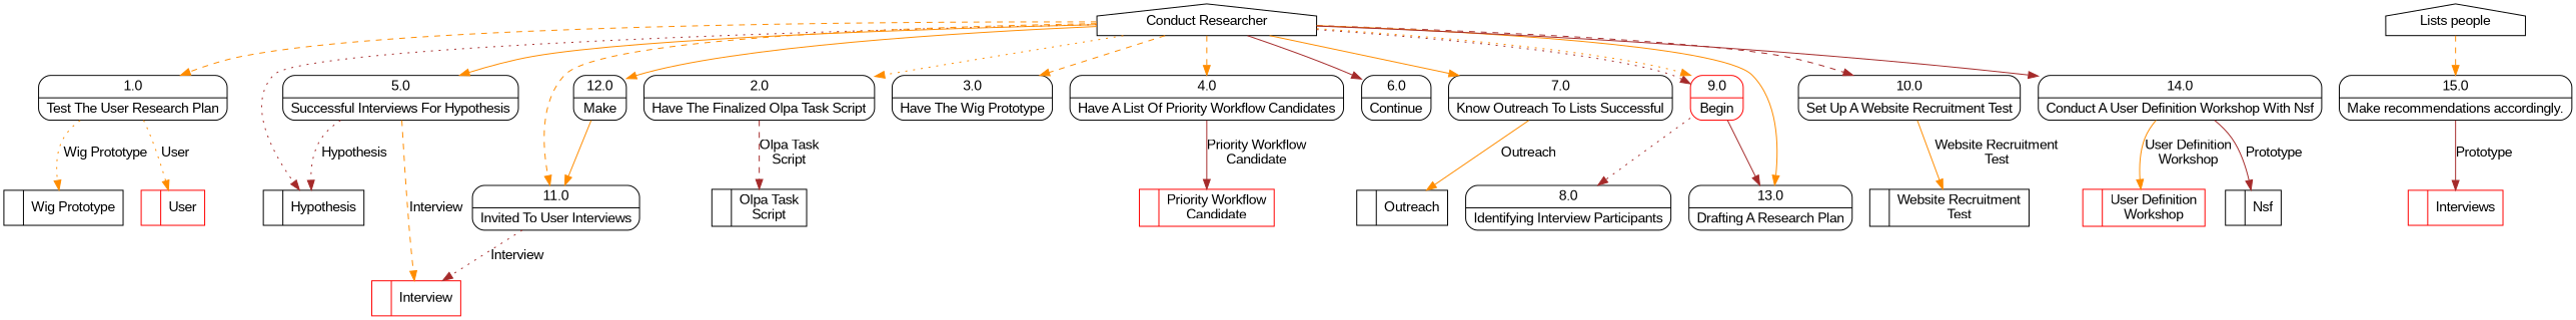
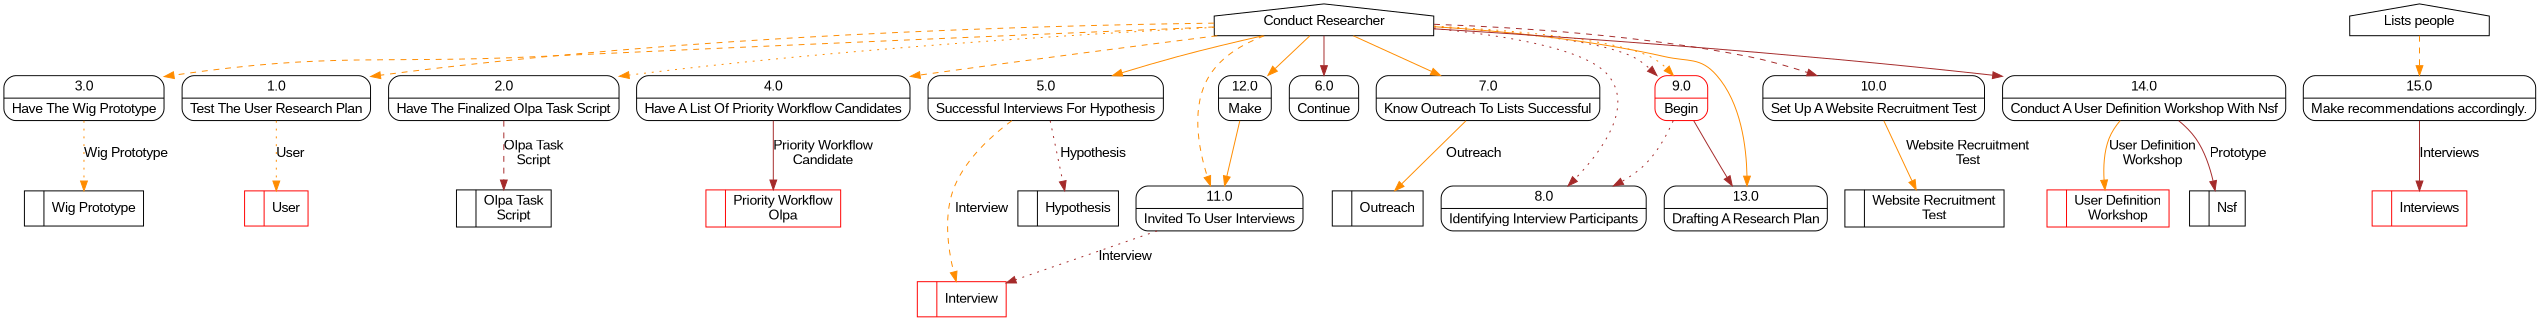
  digraph {
    fontname="Liberation Sans"
    node [fontname="Liberation Sans" shape=Mrecord]
    edge [color=darkorange fontname="Liberation Sans" style=solid]
    n1 [label="<f0>  |<f1> Wig Prototype " shape=record]
    n2 [color=red label="<f0>  |<f1> Interview " shape=record]
    n3 [label="<f0>  |<f1> Hypothesis " shape=record]
    n4 [label="<f0>  |<f1> Outreach " shape=record]
    n5 [label="<f0>  |<f1> Website Recruitment\nTest " shape=record]
    n6 [color=red label="<f0>  |<f1> User Definition\nWorkshop " shape=record]
    n7 [label="<f0>  |<f1> Nsf " shape=record]
    n8 [label="<f0>  |<f1> Olpa Task\nScript " shape=record]
-   n9 [color=red label="<f0>  |<f1> Priority Workflow\nCandidate " shape=record]
+   n9 [color=red label="<f0>  |<f1> Priority Workflow\nOlpa " shape=record]
    n10 [color=red label="<f0>  |<f1> User " shape=record]
    n11 [label="Conduct Researcher" shape=house]
    n12 [label="{<f0> 1.0|<f1> Test The User Research Plan }"]
    n13 [label="{<f0> 2.0|<f1> Have The Finalized Olpa Task Script }"]
    n14 [label="{<f0> 3.0|<f1> Have The Wig Prototype }"]
    n15 [label="{<f0> 4.0|<f1> Have A List Of Priority Workflow Candidates }"]
    n16 [label="{<f0> 5.0|<f1> Successful Interviews For Hypothesis }"]
    n17 [label="{<f0> 6.0|<f1> Continue }"]
    n18 [label="{<f0> 7.0|<f1> Know Outreach To Lists Successful }"]
    n19 [label="{<f0> 8.0|<f1> Identifying Interview Participants }"]
    n20 [color=red label="{<f0> 9.0|<f1> Begin }"]
    n21 [label="{<f0> 10.0|<f1> Set Up A Website Recruitment Test }"]
    n22 [label="{<f0> 11.0|<f1> Invited To User Interviews }"]
    n23 [label="{<f0> 12.0|<f1> Make }"]
    n24 [label="{<f0> 13.0|<f1> Drafting A Research Plan }"]
    n25 [label="{<f0> 14.0|<f1> Conduct A User Definition Workshop With Nsf }"]
    n26 [label="{<f0> 15.0|<f1> Make recommendations accordingly. }"]
    n27 [color=red label="<f0>  |<f1> Interviews " shape=record]
    n28 [label="Lists people" shape=house]
    n11 -> n12 [style=dashed]
    n11 -> n13 [style=dotted]
    n11 -> n14 [style=dashed]
    n11 -> n15 [style=dashed]
    n11 -> n16
    n11 -> n17 [color=brown]
    n11 -> n18
-   n11 -> n3 [color=brown style=dotted]
+   n11 -> n19 [color=brown style=dotted]
    n11 -> n20 [color=brown style=dotted]
    n11 -> n20 [style=dotted]
    n11 -> n21 [color=brown style=dashed]
    n11 -> n22 [style=dashed]
    n11 -> n23
    n11 -> n24
    n11 -> n25 [color=brown]
    n12 -> n10 [label=User style=dotted]
    n13 -> n8 [color=brown label="Olpa Task\nScript" style=dashed]
-   n12 -> n1 [label="Wig Prototype" style=dotted]
+   n14 -> n1 [label="Wig Prototype" style=dotted]
    n15 -> n9 [color=brown label="Priority Workflow\nCandidate"]
    n16 -> n2 [label=Interview style=dashed]
    n16 -> n3 [color=brown label=Hypothesis style=dotted]
    n18 -> n4 [label=Outreach]
    n20 -> n19 [color=brown style=dotted]
    n20 -> n24 [color=brown]
    n21 -> n5 [label="Website Recruitment\nTest"]
    n22 -> n2 [color=brown label=Interview style=dotted]
    n23 -> n22
    n25 -> n6 [label="User Definition\nWorkshop"]
    n25 -> n7 [color=brown label=Prototype]
-   n26 -> n27 [color=brown label=Prototype]
+   n26 -> n27 [color=brown label=Interviews]
    n28 -> n26 [style=dashed]
  }
